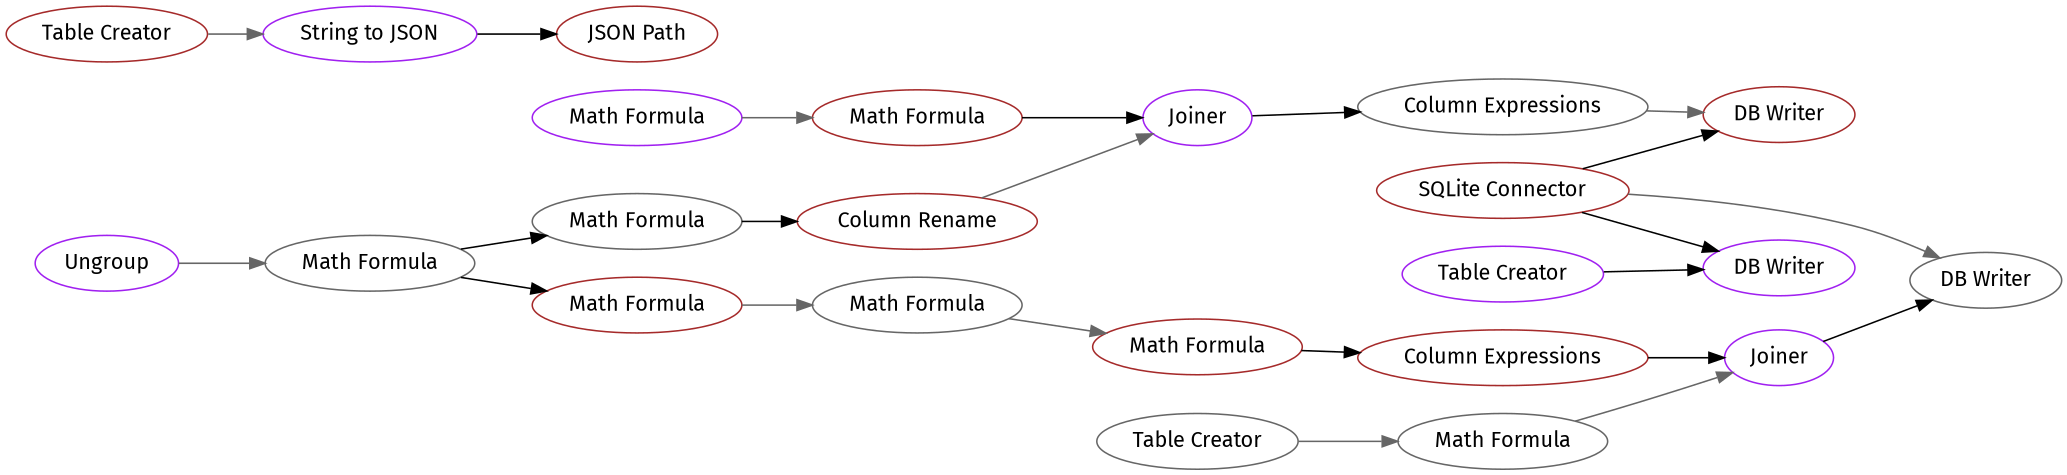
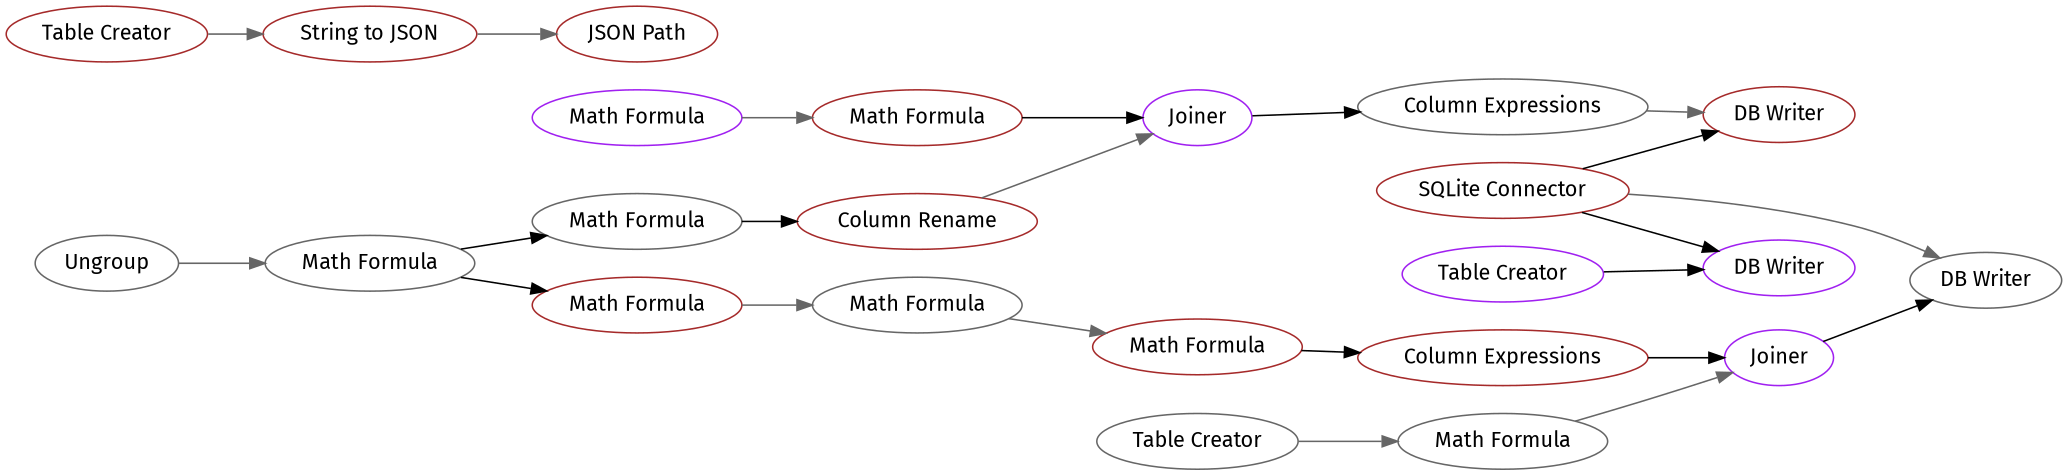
  digraph {
    fontname="Fira Sans"
    rankdir=LR
    node [color=brown fontname="Fira Sans"]
    edge [color=gray40 fontname="Fira Sans"]
    n1 [color=gray40 label="Column Expressions"]
    n2 [label="DB Writer"]
    n3 [label="Math Formula"]
    n4 [color=gray40 label="Math Formula"]
    n5 [label="Math Formula"]
    n6 [label="Column Expressions"]
    n7 [label="JSON Path"]
-   n8 [color=purple label=Ungroup]
+   n8 [color=gray40 label=Ungroup]
    n9 [color=gray40 label="Math Formula"]
    n10 [color=gray40 label="Math Formula"]
    n11 [label="SQLite Connector"]
    n12 [color=purple label="DB Writer"]
    n13 [color=gray40 label="DB Writer"]
    n14 [color=purple label=Joiner]
    n15 [label="Table Creator"]
-   n16 [color=purple label="String to JSON"]
+   n16 [label="String to JSON"]
    n17 [color=purple label="Table Creator"]
    n18 [label="Column Rename"]
    n19 [color=purple label=Joiner]
    n20 [color=purple label="Math Formula"]
    n21 [label="Math Formula"]
    n22 [color=gray40 label="Math Formula"]
    n23 [color=gray40 label="Table Creator"]
    n1 -> n2
    n3 -> n4
    n4 -> n5
    n5 -> n6 [color=black]
    n6 -> n19 [color=black]
    n8 -> n9
    n9 -> n3 [color=black]
    n9 -> n10 [color=black]
    n10 -> n18 [color=black]
    n11 -> n2 [color=black]
    n11 -> n12 [color=black]
    n11 -> n13
    n14 -> n1 [color=black]
    n15 -> n16
-   n16 -> n7 [color=black]
+   n16 -> n7
    n17 -> n12 [color=black]
    n18 -> n14
    n19 -> n13 [color=black]
    n20 -> n21
    n21 -> n14 [color=black]
    n22 -> n19
    n23 -> n22
  }
